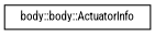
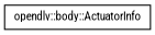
  digraph {
    rankdir=LR
    fontname="Roboto Condensed"
-   n1 [color=black fillcolor=white fontname="Roboto Condensed" fontsize=10 height=0.2 label="body::body::ActuatorInfo" shape=record style=filled width=0.4]
+   n1 [color=black fillcolor=white fontname="Roboto Condensed" fontsize=10 height=0.2 label="opendlv::body::ActuatorInfo" shape=record style=filled width=0.4]
  }
